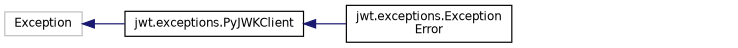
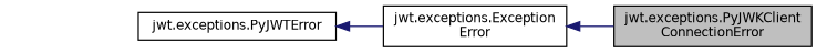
  digraph {
    rankdir=LR
    node [color=black fillcolor=white fontname=Helvetica fontsize=10 shape=record style=filled]
    edge [color=midnightblue dir=back fontname=Helvetica fontsize=10 labelfontname=Helvetica labelfontsize=10 style=solid]
+   n1 [fillcolor=grey75 fontcolor=black height=0.2 label="jwt.exceptions.PyJWKClient\lConnectionError" width=0.4]
    n2 [height=0.2 label="jwt.exceptions.Exception\lError" width=0.4]
-   n3 [height=0.2 label="jwt.exceptions.PyJWKClient" width=0.4]
-   n4 [color=grey75 height=0.2 label=Exception width=0.4]
+   n3 [height=0.2 label="jwt.exceptions.PyJWTError" width=0.4]
+   n2 -> n1
    n3 -> n2
-   n4 -> n3
  }
